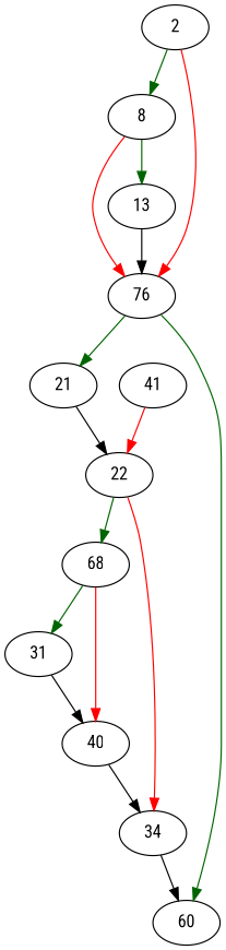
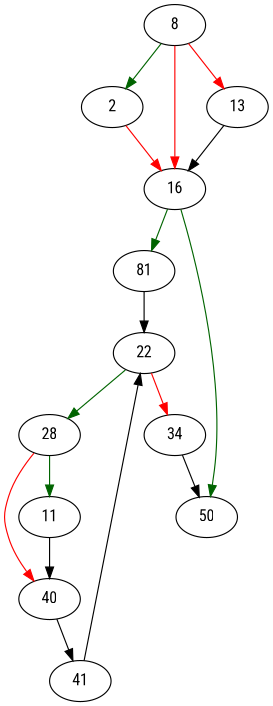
  strict digraph {
    fontname="Roboto Condensed"
    node [fontname="Roboto Condensed"]
    edge [fontname="Roboto Condensed"]
    2 [entry=true]
    8
-   16 [label=76]
+   16
    13
-   21
-   50 [label=60]
+   21 [label=81]
+   50
    22
-   28 [label=68]
+   28
    n9 [label=34]
-   31
+   31 [label=11]
    40
    41
-   2 -> 8 [color=darkgreen cond=true]
+   8 -> 2 [color=darkgreen cond=true]
    2 -> 16 [color=red cond=false]
    8 -> 16 [color=red cond=false]
-   8 -> 13 [color=darkgreen cond=true]
+   8 -> 13 [color=red cond=true]
    16 -> 21 [color=darkgreen cond=true]
    16 -> 50 [color=darkgreen cond=false]
    13 -> 16
    21 -> 22
    22 -> 28 [color=darkgreen cond=true]
    22 -> n9 [color=red cond=false]
    28 -> 31 [color=darkgreen cond=true]
    28 -> 40 [color=red cond=false]
    n9 -> 50
    31 -> 40
-   40 -> n9
-   41 -> 22 [color=red]
+   40 -> 41
+   41 -> 22
  }
